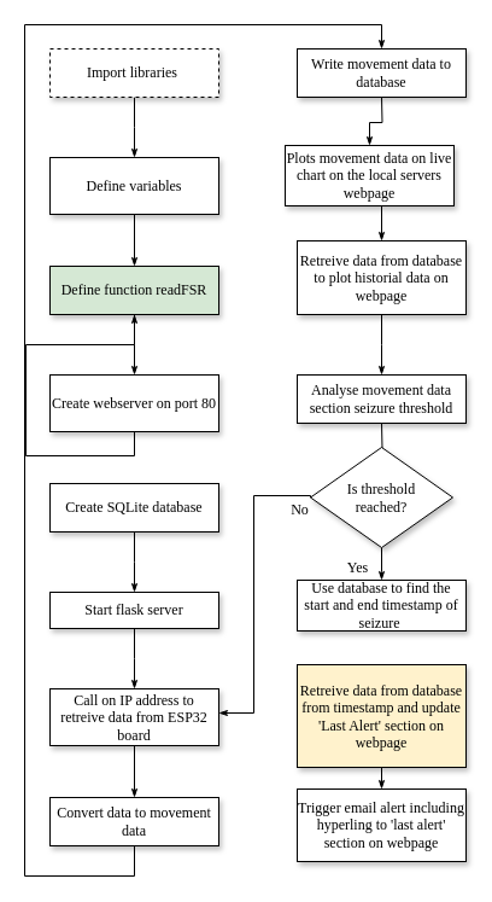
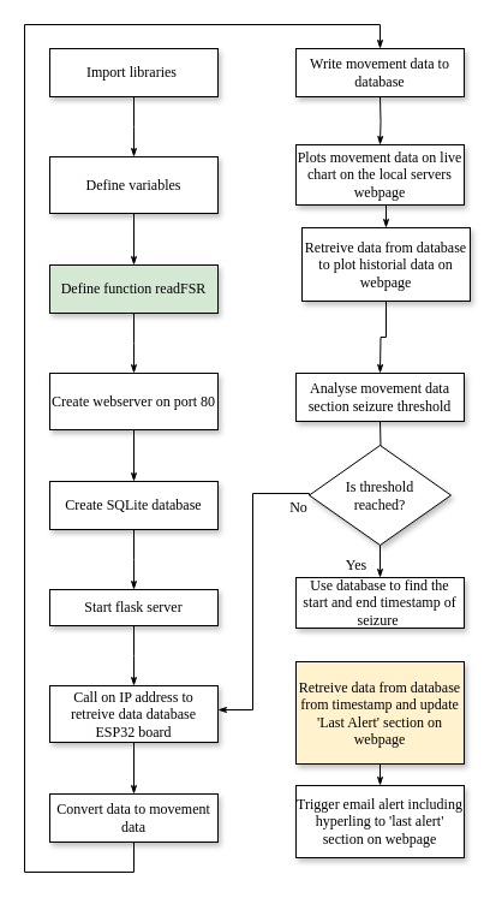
  <mxCell id="0" />
  <mxCell id="1" parent="0" />
  <mxCell id="2" value="Create webserver on port 80" style="rounded=0;whiteSpace=wrap;html=1;shadow=1;labelBackgroundColor=none;strokeWidth=1;fontFamily=Verdana;fontSize=12;align=center;" parent="1" vertex="1"><mxGeometry x="41" y="310" width="140" height="47" as="geometry" /></mxCell>
  <mxCell id="3" style="edgeStyle=orthogonalEdgeStyle;rounded=0;html=1;labelBackgroundColor=none;startSize=5;endArrow=classicThin;endFill=1;endSize=5;jettySize=auto;orthogonalLoop=1;strokeWidth=1;fontFamily=Verdana;fontSize=12;" parent="1" source="4" edge="1"><mxGeometry relative="1" as="geometry"><mxPoint x="111" y="310" as="targetPoint" /></mxGeometry></mxCell>
  <mxCell id="4" value="Define function readFSR" style="rounded=0;whiteSpace=wrap;html=1;shadow=1;labelBackgroundColor=none;strokeWidth=1;fontFamily=Verdana;fontSize=12;align=center;fillColor=#d5e8d4;" parent="1" vertex="1"><mxGeometry x="41" y="220" width="140" height="40" as="geometry" /></mxCell>
  <mxCell id="5" style="edgeStyle=orthogonalEdgeStyle;rounded=0;html=1;labelBackgroundColor=none;startSize=5;endArrow=classicThin;endFill=1;endSize=5;jettySize=auto;orthogonalLoop=1;strokeWidth=1;fontFamily=Verdana;fontSize=12;" parent="1" source="6" edge="1"><mxGeometry relative="1" as="geometry"><mxPoint x="111" y="220" as="targetPoint" /></mxGeometry></mxCell>
  <mxCell id="6" value="Define variables" style="rounded=0;whiteSpace=wrap;html=1;shadow=1;labelBackgroundColor=none;strokeWidth=1;fontFamily=Verdana;fontSize=12;align=center;" parent="1" vertex="1"><mxGeometry x="41" y="130" width="140" height="47" as="geometry" /></mxCell>
  <mxCell id="7" style="edgeStyle=orthogonalEdgeStyle;rounded=0;html=1;labelBackgroundColor=none;startSize=5;endArrow=classicThin;endFill=1;endSize=5;jettySize=auto;orthogonalLoop=1;strokeWidth=1;fontFamily=Verdana;fontSize=12;" parent="1" source="8" edge="1"><mxGeometry relative="1" as="geometry"><mxPoint x="111" y="130" as="targetPoint" /></mxGeometry></mxCell>
- <mxCell id="8" value="Import libraries&amp;nbsp;" style="rounded=0;whiteSpace=wrap;html=1;shadow=1;labelBackgroundColor=none;strokeWidth=1;fontFamily=Verdana;fontSize=12;align=center;dashed=1;" parent="1" vertex="1"><mxGeometry x="41" y="40" width="140" height="40" as="geometry" /></mxCell>
+ <mxCell id="8" value="Import libraries&amp;nbsp;" style="rounded=0;whiteSpace=wrap;html=1;shadow=1;labelBackgroundColor=none;strokeWidth=1;fontFamily=Verdana;fontSize=12;align=center;" parent="1" vertex="1"><mxGeometry x="41" y="40" width="140" height="40" as="geometry" /></mxCell>
  <mxCell id="9" style="edgeStyle=orthogonalEdgeStyle;rounded=0;html=1;labelBackgroundColor=none;startSize=5;endArrow=classicThin;endFill=1;endSize=5;jettySize=auto;orthogonalLoop=1;strokeWidth=1;fontFamily=Verdana;fontSize=12;entryX=0.5;entryY=0;entryDx=0;entryDy=0;" parent="1" edge="1" target="16"><mxGeometry relative="1" as="geometry"><mxPoint x="316" y="130" as="targetPoint" /><mxPoint x="316" y="80" as="sourcePoint" /></mxGeometry></mxCell>
  <mxCell id="10" value="Convert data to movement data" style="rounded=0;whiteSpace=wrap;html=1;shadow=1;labelBackgroundColor=none;strokeWidth=1;fontFamily=Verdana;fontSize=12;align=center;" parent="1" vertex="1"><mxGeometry x="41" y="660" width="140" height="40" as="geometry" /></mxCell>
  <mxCell id="11" style="edgeStyle=orthogonalEdgeStyle;rounded=0;html=1;labelBackgroundColor=none;startSize=5;endArrow=classicThin;endFill=1;endSize=5;jettySize=auto;orthogonalLoop=1;strokeWidth=1;fontFamily=Verdana;fontSize=12;" parent="1" source="12" edge="1"><mxGeometry relative="1" as="geometry"><mxPoint x="111" y="660" as="targetPoint" /></mxGeometry></mxCell>
- <mxCell id="12" value="&lt;span style=&quot;font-size: 12px;&quot;&gt;Call on IP address to retreive data from ESP32 board&lt;/span&gt;" style="rounded=0;whiteSpace=wrap;html=1;shadow=1;labelBackgroundColor=none;strokeWidth=1;fontFamily=Verdana;fontSize=12;align=center;" parent="1" vertex="1"><mxGeometry x="41" y="570" width="140" height="47" as="geometry" /></mxCell>
+ <mxCell id="12" value="&lt;span style=&quot;font-size: 12px;&quot;&gt;Call on IP address to retreive data database ESP32 board&lt;/span&gt;" style="rounded=0;whiteSpace=wrap;html=1;shadow=1;labelBackgroundColor=none;strokeWidth=1;fontFamily=Verdana;fontSize=12;align=center;" parent="1" vertex="1"><mxGeometry x="41" y="570" width="140" height="47" as="geometry" /></mxCell>
  <mxCell id="13" style="edgeStyle=orthogonalEdgeStyle;rounded=0;html=1;labelBackgroundColor=none;startSize=5;endArrow=classicThin;endFill=1;endSize=5;jettySize=auto;orthogonalLoop=1;strokeWidth=1;fontFamily=Verdana;fontSize=12;" parent="1" source="14" edge="1"><mxGeometry relative="1" as="geometry"><mxPoint x="111" y="490" as="targetPoint" /></mxGeometry></mxCell>
  <mxCell id="14" value="Create SQLite database" style="rounded=0;whiteSpace=wrap;html=1;shadow=1;labelBackgroundColor=none;strokeWidth=1;fontFamily=Verdana;fontSize=12;align=center;" parent="1" vertex="1"><mxGeometry x="41" y="400" width="140" height="40" as="geometry" /></mxCell>
- <mxCell id="15" style="edgeStyle=orthogonalEdgeStyle;rounded=0;html=1;labelBackgroundColor=none;startSize=5;endArrow=classicThin;endFill=1;endSize=5;jettySize=auto;orthogonalLoop=1;strokeWidth=1;fontFamily=Verdana;fontSize=12;exitX=0.5;exitY=1;exitDx=0;exitDy=0;" parent="1" source="2" target="4" edge="1"><mxGeometry relative="1" as="geometry"><mxPoint x="121" y="320" as="targetPoint" /><mxPoint x="81" y="380" as="sourcePoint" /></mxGeometry></mxCell>
- <mxCell id="16" value="Plots movement data on live chart on the local servers webpage" style="rounded=0;whiteSpace=wrap;html=1;shadow=1;labelBackgroundColor=none;strokeWidth=1;fontFamily=Verdana;fontSize=12;align=center;" parent="1" vertex="1"><mxGeometry x="236" y="120" width="140" height="50" as="geometry" /></mxCell>
+ <mxCell id="15" style="edgeStyle=orthogonalEdgeStyle;rounded=0;html=1;labelBackgroundColor=none;startSize=5;endArrow=classicThin;endFill=1;endSize=5;jettySize=auto;orthogonalLoop=1;strokeWidth=1;fontFamily=Verdana;fontSize=12;entryX=0.5;entryY=0;entryDx=0;entryDy=0;exitX=0.5;exitY=1;exitDx=0;exitDy=0;" parent="1" source="2" target="14" edge="1"><mxGeometry relative="1" as="geometry"><mxPoint x="121" y="320" as="targetPoint" /><mxPoint x="81" y="380" as="sourcePoint" /></mxGeometry></mxCell>
+ <mxCell id="16" value="Plots movement data on live chart on the local servers webpage" style="rounded=0;whiteSpace=wrap;html=1;shadow=1;labelBackgroundColor=none;strokeWidth=1;fontFamily=Verdana;fontSize=12;align=center;" parent="1" vertex="1"><mxGeometry x="246" y="120" width="140" height="50" as="geometry" /></mxCell>
  <mxCell id="17" value="Retreive data from database from timestamp and update 'Last Alert' section on webpage" style="rounded=0;whiteSpace=wrap;html=1;shadow=1;labelBackgroundColor=none;strokeWidth=1;fontFamily=Verdana;fontSize=12;align=center;fillColor=#fff2cc;" parent="1" vertex="1"><mxGeometry x="246" y="550" width="140" height="85" as="geometry" /></mxCell>
  <mxCell id="18" value="Analyse movement data section seizure threshold" style="rounded=0;whiteSpace=wrap;html=1;shadow=1;labelBackgroundColor=none;strokeWidth=1;fontFamily=Verdana;fontSize=12;align=center;" parent="1" vertex="1"><mxGeometry x="246" y="310" width="140" height="40" as="geometry" /></mxCell>
  <mxCell id="19" style="edgeStyle=orthogonalEdgeStyle;rounded=0;html=1;labelBackgroundColor=none;startSize=5;endArrow=classicThin;endFill=1;endSize=5;jettySize=auto;orthogonalLoop=1;strokeWidth=1;fontFamily=Verdana;fontSize=12;" parent="1" source="20" edge="1"><mxGeometry relative="1" as="geometry"><mxPoint x="316" y="310" as="targetPoint" /></mxGeometry></mxCell>
- <mxCell id="20" value="Retreive data from database to plot historial data on webpage" style="rounded=0;whiteSpace=wrap;html=1;shadow=1;labelBackgroundColor=none;strokeWidth=1;fontFamily=Verdana;fontSize=12;align=center;" parent="1" vertex="1"><mxGeometry x="246" y="199" width="140" height="61" as="geometry" /></mxCell>
+ <mxCell id="20" value="Retreive data from database to plot historial data on webpage" style="rounded=0;whiteSpace=wrap;html=1;shadow=1;labelBackgroundColor=none;strokeWidth=1;fontFamily=Verdana;fontSize=12;align=center;" parent="1" vertex="1"><mxGeometry x="251" y="189" width="140" height="61" as="geometry" /></mxCell>
  <mxCell id="21" style="edgeStyle=orthogonalEdgeStyle;rounded=0;html=1;labelBackgroundColor=none;startSize=5;endArrow=classicThin;endFill=1;endSize=5;jettySize=auto;orthogonalLoop=1;strokeWidth=1;fontFamily=Verdana;fontSize=12;exitX=0.5;exitY=1;exitDx=0;exitDy=0;entryX=0.5;entryY=0;entryDx=0;entryDy=0;" parent="1" source="16" edge="1" target="20"><mxGeometry relative="1" as="geometry"><mxPoint x="316" y="220" as="targetPoint" /><mxPoint x="316" y="170" as="sourcePoint" /></mxGeometry></mxCell>
  <mxCell id="22" value="Trigger email alert including hyperling to 'last alert' section on webpage" style="rounded=0;whiteSpace=wrap;html=1;shadow=1;labelBackgroundColor=none;strokeWidth=1;fontFamily=Verdana;fontSize=12;align=center;" parent="1" vertex="1"><mxGeometry x="246" y="653" width="140" height="60" as="geometry" /></mxCell>
  <mxCell id="23" style="edgeStyle=orthogonalEdgeStyle;rounded=0;html=1;labelBackgroundColor=none;startSize=5;endArrow=classicThin;endFill=1;endSize=5;jettySize=auto;orthogonalLoop=1;strokeWidth=1;fontFamily=Verdana;fontSize=12;exitX=0.5;exitY=1;exitDx=0;exitDy=0;entryX=0.5;entryY=0;entryDx=0;entryDy=0;" parent="1" source="17" target="22" edge="1"><mxGeometry relative="1" as="geometry"><mxPoint x="316" y="667" as="targetPoint" /><mxPoint x="315.66" y="617" as="sourcePoint" /></mxGeometry></mxCell>
  <mxCell id="24" value="Write movement data to database" style="rounded=0;whiteSpace=wrap;html=1;shadow=1;labelBackgroundColor=none;strokeWidth=1;fontFamily=Verdana;fontSize=12;align=center;" parent="1" vertex="1"><mxGeometry x="246" y="40" width="140" height="40" as="geometry" /></mxCell>
  <mxCell id="25" style="edgeStyle=orthogonalEdgeStyle;rounded=0;html=1;labelBackgroundColor=none;startSize=5;endArrow=classicThin;endFill=1;endSize=5;jettySize=auto;orthogonalLoop=1;strokeWidth=1;fontFamily=Verdana;fontSize=12;entryX=0.5;entryY=0;entryDx=0;entryDy=0;" parent="1" target="24" edge="1"><mxGeometry relative="1" as="geometry"><mxPoint x="111" y="750" as="targetPoint" /><mxPoint x="111" y="700" as="sourcePoint" /><Array as="points"><mxPoint x="111" y="725" /><mxPoint x="20" y="725" /><mxPoint x="20" y="20" /><mxPoint x="316" y="20" /></Array></mxGeometry></mxCell>
  <mxCell id="26" style="edgeStyle=orthogonalEdgeStyle;rounded=0;html=1;labelBackgroundColor=none;startSize=5;endArrow=classicThin;endFill=1;endSize=5;jettySize=auto;orthogonalLoop=1;strokeWidth=1;fontFamily=Verdana;fontSize=12;" parent="1" target="28" edge="1"><mxGeometry relative="1" as="geometry"><mxPoint x="316" y="350" as="sourcePoint" /></mxGeometry></mxCell>
  <mxCell id="27" value="Yes" style="edgeStyle=orthogonalEdgeStyle;rounded=0;html=1;labelBackgroundColor=none;startSize=5;endArrow=classicThin;endFill=1;endSize=5;jettySize=auto;orthogonalLoop=1;strokeWidth=1;fontFamily=Verdana;fontSize=12;" parent="1" source="28" edge="1"><mxGeometry x="0.244" y="-20" relative="1" as="geometry"><mxPoint as="offset" /><mxPoint x="316" y="480" as="targetPoint" /></mxGeometry></mxCell>
  <mxCell id="28" value="Is threshold &lt;br style=&quot;font-size: 12px;&quot;&gt;reached?" style="rhombus;whiteSpace=wrap;html=1;rounded=0;shadow=1;labelBackgroundColor=none;strokeWidth=1;fontFamily=Verdana;fontSize=12;align=center;" parent="1" vertex="1"><mxGeometry x="257" y="370" width="118" height="83" as="geometry" /></mxCell>
  <mxCell id="29" value="Start flask server" style="rounded=0;whiteSpace=wrap;html=1;shadow=1;labelBackgroundColor=none;strokeWidth=1;fontFamily=Verdana;fontSize=12;align=center;" parent="1" vertex="1"><mxGeometry x="41" y="490" width="140" height="30" as="geometry" /></mxCell>
  <mxCell id="30" style="edgeStyle=orthogonalEdgeStyle;rounded=0;html=1;labelBackgroundColor=none;startSize=5;endArrow=classicThin;endFill=1;endSize=5;jettySize=auto;orthogonalLoop=1;strokeWidth=1;fontFamily=Verdana;fontSize=12;exitX=0.5;exitY=1;exitDx=0;exitDy=0;entryX=0.5;entryY=0;entryDx=0;entryDy=0;" parent="1" source="29" edge="1"><mxGeometry relative="1" as="geometry"><mxPoint x="111" y="570" as="targetPoint" /><mxPoint x="110.66" y="530" as="sourcePoint" /></mxGeometry></mxCell>
  <mxCell id="31" value="Use database to find the start and end timestamp of seizure&amp;nbsp;" style="rounded=0;whiteSpace=wrap;html=1;shadow=1;labelBackgroundColor=none;strokeWidth=1;fontFamily=Verdana;fontSize=12;align=center;" parent="1" vertex="1"><mxGeometry x="246" y="480" width="140" height="42" as="geometry" /></mxCell>
  <mxCell id="32" value="No" style="edgeStyle=orthogonalEdgeStyle;rounded=0;html=1;labelBackgroundColor=none;startSize=5;endArrow=classicThin;endFill=1;endSize=5;jettySize=auto;orthogonalLoop=1;strokeWidth=1;fontFamily=Verdana;fontSize=12;entryX=1;entryY=0.5;entryDx=0;entryDy=0;exitX=0;exitY=0.5;exitDx=0;exitDy=0;" parent="1" edge="1" source="28"><mxGeometry x="-0.918" y="12" relative="1" as="geometry"><mxPoint as="offset" /><mxPoint x="266" y="410" as="sourcePoint" /><mxPoint x="181" y="590" as="targetPoint" /><Array as="points"><mxPoint x="257" y="410" /><mxPoint x="210" y="410" /><mxPoint x="210" y="590" /></Array></mxGeometry></mxCell>
